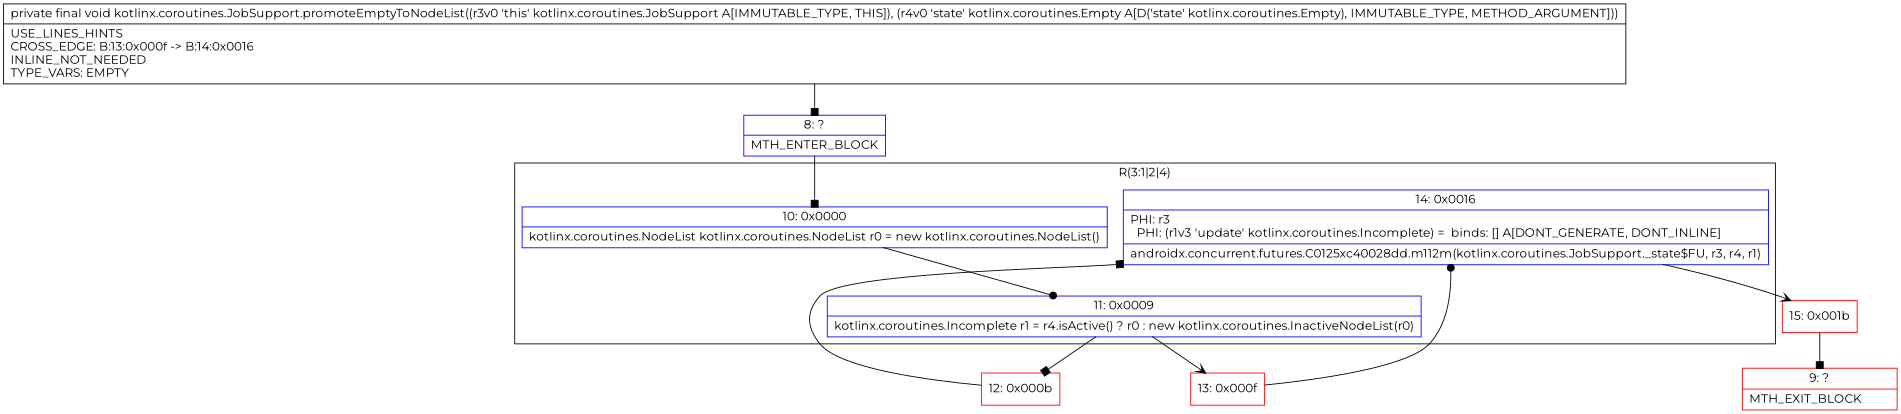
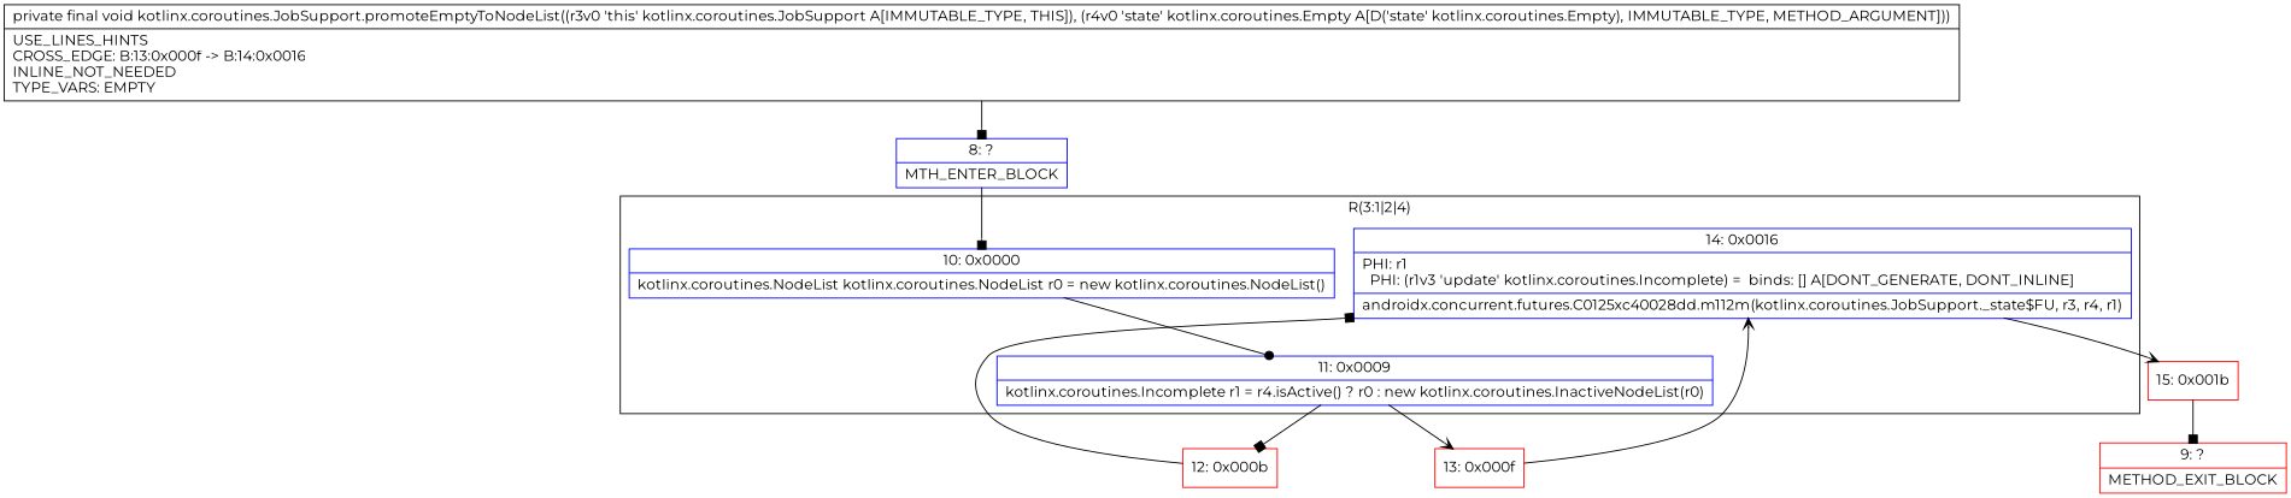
  digraph {
    fontname=Montserrat
    node [color=blue fontname=Montserrat shape=record]
    edge [arrowhead=box fontname=Montserrat]
    n1 [label="{10\:\ 0x0000|kotlinx.coroutines.NodeList kotlinx.coroutines.NodeList r0 = new kotlinx.coroutines.NodeList()\l}"]
    n2 [label="{11\:\ 0x0009|kotlinx.coroutines.Incomplete r1 = r4.isActive() ? r0 : new kotlinx.coroutines.InactiveNodeList(r0)\l}"]
-   n3 [label="{14\:\ 0x0016|PHI: r3 \l  PHI: (r1v3 'update' kotlinx.coroutines.Incomplete) =  binds: [] A[DONT_GENERATE, DONT_INLINE]\l|androidx.concurrent.futures.C0125xc40028dd.m112m(kotlinx.coroutines.JobSupport._state$FU, r3, r4, r1)\l}"]
+   n3 [label="{14\:\ 0x0016|PHI: r1 \l  PHI: (r1v3 'update' kotlinx.coroutines.Incomplete) =  binds: [] A[DONT_GENERATE, DONT_INLINE]\l|androidx.concurrent.futures.C0125xc40028dd.m112m(kotlinx.coroutines.JobSupport._state$FU, r3, r4, r1)\l}"]
    n4 [color=red label="{12\:\ 0x000b}"]
    n5 [color=red label="{13\:\ 0x000f}"]
    n6 [color=red label="{15\:\ 0x001b}"]
-   n7 [color=red label="{9\:\ ?|MTH_EXIT_BLOCK\l}"]
+   n7 [color=red label="{9\:\ ?|METHOD_EXIT_BLOCK\l}"]
    n8 [label="{8\:\ ?|MTH_ENTER_BLOCK\l}"]
    n9 [label="{private final void kotlinx.coroutines.JobSupport.promoteEmptyToNodeList((r3v0 'this' kotlinx.coroutines.JobSupport A[IMMUTABLE_TYPE, THIS]), (r4v0 'state' kotlinx.coroutines.Empty A[D('state' kotlinx.coroutines.Empty), IMMUTABLE_TYPE, METHOD_ARGUMENT]))  | USE_LINES_HINTS\lCROSS_EDGE: B:13:0x000f \-\> B:14:0x0016\lINLINE_NOT_NEEDED\lTYPE_VARS: EMPTY\l}" color=""]
    subgraph cluster_1 {
      label="R(3:1|2|4)"
      n1
      n2
      n3
    }
    n1 -> n2 [arrowhead=dot]
    n2 -> n4
    n2 -> n5 [arrowhead=vee]
    n3 -> n6 [arrowhead=vee]
    n4 -> n3
-   n5 -> n3 [arrowhead=dot]
+   n5 -> n3 [arrowhead=vee]
    n6 -> n7
    n8 -> n1
    n9 -> n8
  }
